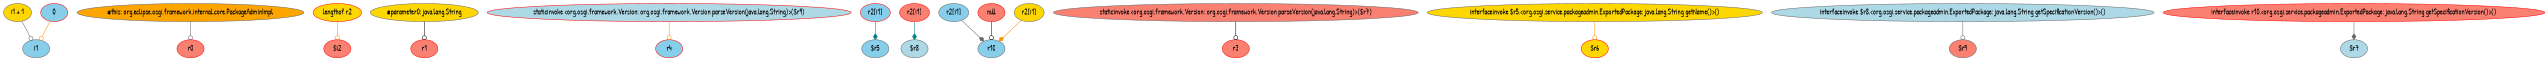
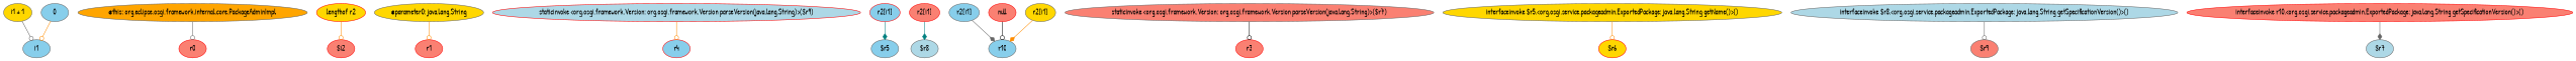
  digraph {
    fontname="Patrick Hand"
    node [color=gray40 fillcolor=salmon fontname="Patrick Hand" style=filled]
    edge [arrowhead=odot color=gray40 fontname="Patrick Hand"]
    n1 [fillcolor=gold label="i1 + 1"]
    n2 [fillcolor=skyblue label=i1]
-   n3 [color=red fillcolor=skyblue label=0]
+   n3 [fillcolor=skyblue label=0]
    n4 [fillcolor=orange label="@this: org.eclipse.osgi.framework.internal.core.PackageAdminImpl"]
    n5 [color=red label=r0]
    n6 [color=red fillcolor=gold label="lengthof r2"]
    n7 [color=red label="$i2"]
    n8 [fillcolor=gold label="@parameter0: java.lang.String"]
    n9 [color=red label=r1]
    n10 [color=red fillcolor=lightblue label="staticinvoke <org.osgi.framework.Version: org.osgi.framework.Version parseVersion(java.lang.String)>($r9)"]
    n11 [color=red fillcolor=skyblue label=r4]
    n12 [color=red fillcolor=skyblue label="r2[i1]"]
    n13 [fillcolor=skyblue label="$r5"]
    n14 [color=red label="r2[i1]"]
    n15 [fillcolor=lightblue label="$r8"]
    n16 [fillcolor=skyblue label="r2[i1]"]
    n17 [fillcolor=skyblue label=r10]
    n18 [color=red label=null]
    n19 [label="staticinvoke <org.osgi.framework.Version: org.osgi.framework.Version parseVersion(java.lang.String)>($r7)"]
    n20 [color=red label=r3]
    n21 [fillcolor=gold label="r2[i1]"]
    n22 [fillcolor=gold label="interfaceinvoke $r5.<org.osgi.service.packageadmin.ExportedPackage: java.lang.String getName()>()"]
    n23 [color=red fillcolor=gold label="$r6"]
    n24 [fillcolor=lightblue label="interfaceinvoke $r8.<org.osgi.service.packageadmin.ExportedPackage: java.lang.String getSpecificationVersion()>()"]
    n25 [label="$r9"]
    n26 [color=red label="interfaceinvoke r10.<org.osgi.service.packageadmin.ExportedPackage: java.lang.String getSpecificationVersion()>()"]
    n27 [fillcolor=lightblue label="$r7"]
    n1 -> n2
    n3 -> n2 [color=darkorange]
    n4 -> n5
    n6 -> n7 [color=darkorange]
-   n8 -> n9 [color=black]
+   n8 -> n9 [color=darkorange]
    n10 -> n11 [color=darkorange]
    n12 -> n13 [arrowhead=diamond color=teal]
    n14 -> n15 [arrowhead=diamond color=teal]
    n16 -> n17 [arrowhead=diamond]
    n18 -> n17 [color=black]
    n19 -> n20 [color=black]
    n21 -> n17 [arrowhead=diamond color=darkorange]
    n22 -> n23 [color=darkorange]
    n24 -> n25
    n26 -> n27 [arrowhead=diamond]
  }
